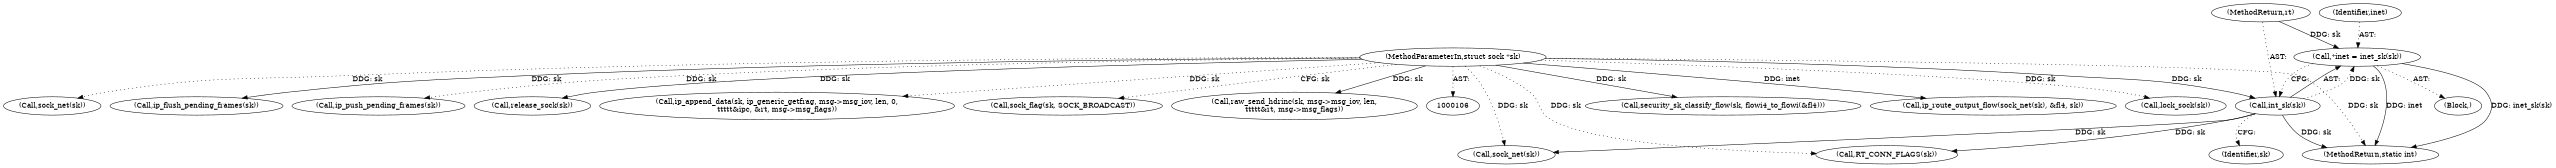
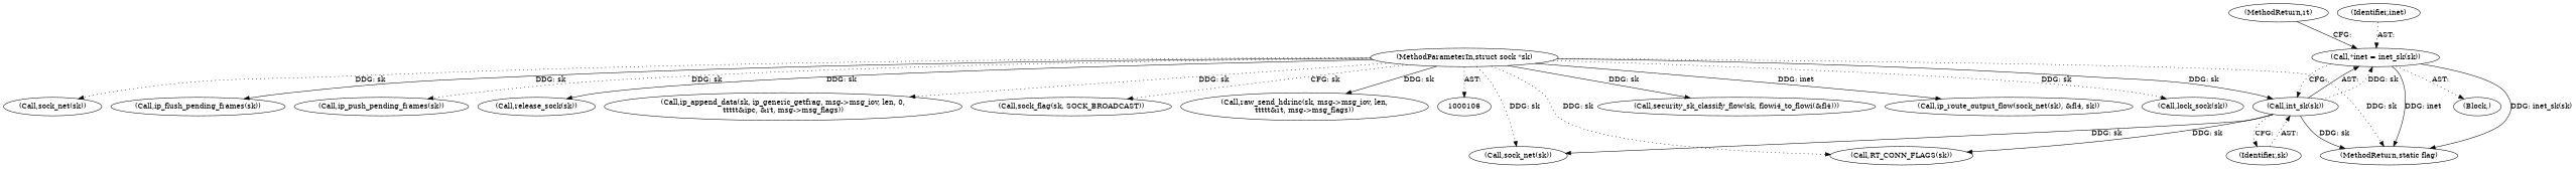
  digraph {
    edge [style=dotted]
    n1 [label="(Call,*inet = inet_sk(sk))"]
    n2 [label="(Call,int_sk(sk))"]
-   n3 [label="(MethodReturn,static int)"]
+   n3 [label="(MethodReturn,static flag)"]
    n4 [label="(Block,)"]
    n5 [label="(Call,sock_net(sk))"]
    n6 [label="(Identifier,sk)"]
    n7 [label="(Call,RT_CONN_FLAGS(sk))"]
    n8 [label="(MethodParameterIn,struct sock *sk)"]
    n9 [label="(Call,security_sk_classify_flow(sk, flowi4_to_flowi(&fl4)))"]
    n10 [label="(Call,ip_route_output_flow(sock_net(sk), &fl4, sk))"]
    n11 [label="(Call,lock_sock(sk))"]
    n12 [label="(Call,sock_net(sk))"]
    n13 [label="(Call,ip_flush_pending_frames(sk))"]
    n14 [label="(Call,ip_push_pending_frames(sk))"]
    n15 [label="(Call,release_sock(sk))"]
    n16 [label="(Call,ip_append_data(sk, ip_generic_getfrag, msg->msg_iov, len, 0,\n\t\t\t\t\t&ipc, &rt, msg->msg_flags))"]
    n17 [label="(Call,sock_flag(sk, SOCK_BROADCAST))"]
    n18 [label="(Call,raw_send_hdrinc(sk, msg->msg_iov, len,\n\t\t\t\t\t&rt, msg->msg_flags))"]
    1000106
    n20 [label="(MethodReturn,rt)"]
    n21 [label="(Identifier,inet)"]
    n1 -> n2 [label="CFG: "]
    n1 -> n3 [label="DDG: inet" style=solid]
    n1 -> n3 [label="DDG: inet_sk(sk)" style=solid]
    n1 -> n4 [label="AST: "]
    n2 -> n1 [label="AST: " style=solid]
    n2 -> n1 [label="DDG: sk"]
    n2 -> n3 [label="DDG: sk" style=solid]
    n2 -> n5 [label="DDG: sk" style=solid]
    n2 -> n6 [label="CFG: "]
    n2 -> n7 [label="DDG: sk" style=solid]
-   n20 -> n2 [label="AST: "]
+   n6 -> n2 [label="AST: "]
    n8 -> n2 [label="DDG: sk" style=solid]
    n8 -> n3 [label="DDG: sk"]
    n8 -> n5 [label="DDG: sk"]
    n8 -> n7 [label="DDG: sk"]
    n8 -> n9 [label="DDG: sk" style=solid]
    n8 -> n10 [label="DDG: inet" style=solid]
    n8 -> n11 [label="DDG: sk"]
    n8 -> n12 [label="DDG: sk"]
    n8 -> n13 [label="DDG: sk" style=solid]
    n8 -> n14 [label="DDG: sk"]
    n8 -> n15 [label="DDG: sk" style=solid]
    n8 -> n16 [label="DDG: sk"]
    n8 -> n17 [label="CFG: sk"]
    n8 -> n18 [label="DDG: sk" style=solid]
    n8 -> 1000106 [label="AST: "]
-   n20 -> n1 [label="DDG: sk" style=solid]
+   n20 -> n1 [label="CFG: " style=solid]
    n21 -> n1 [label="AST: "]
  }
